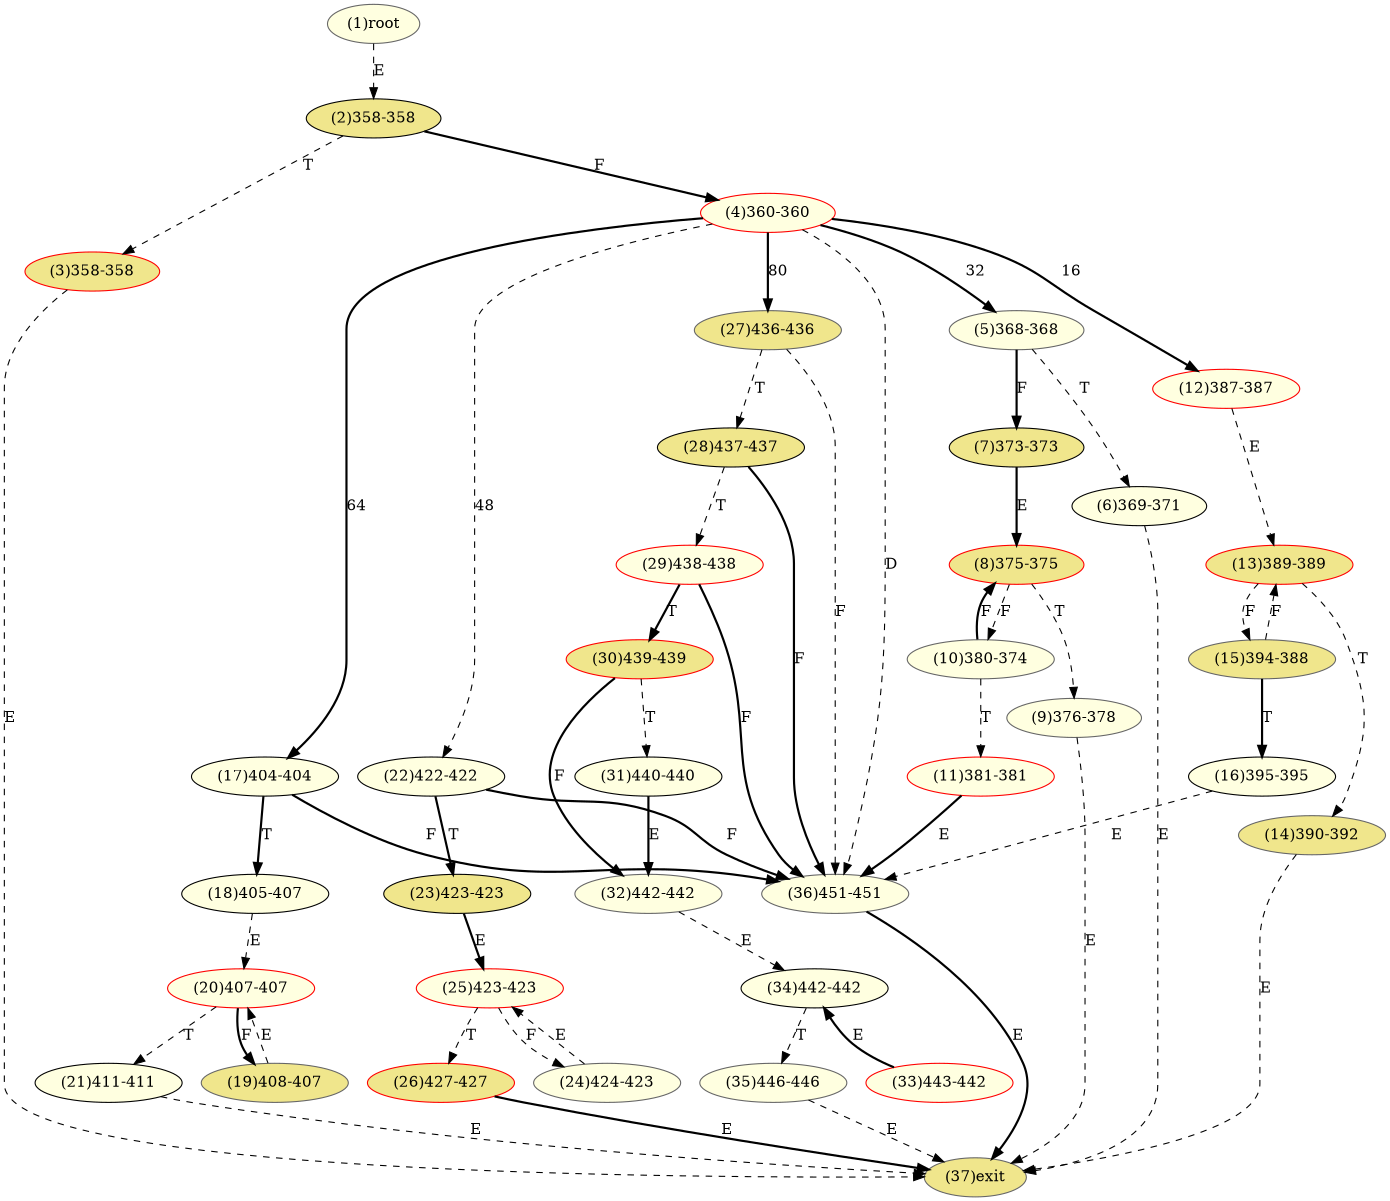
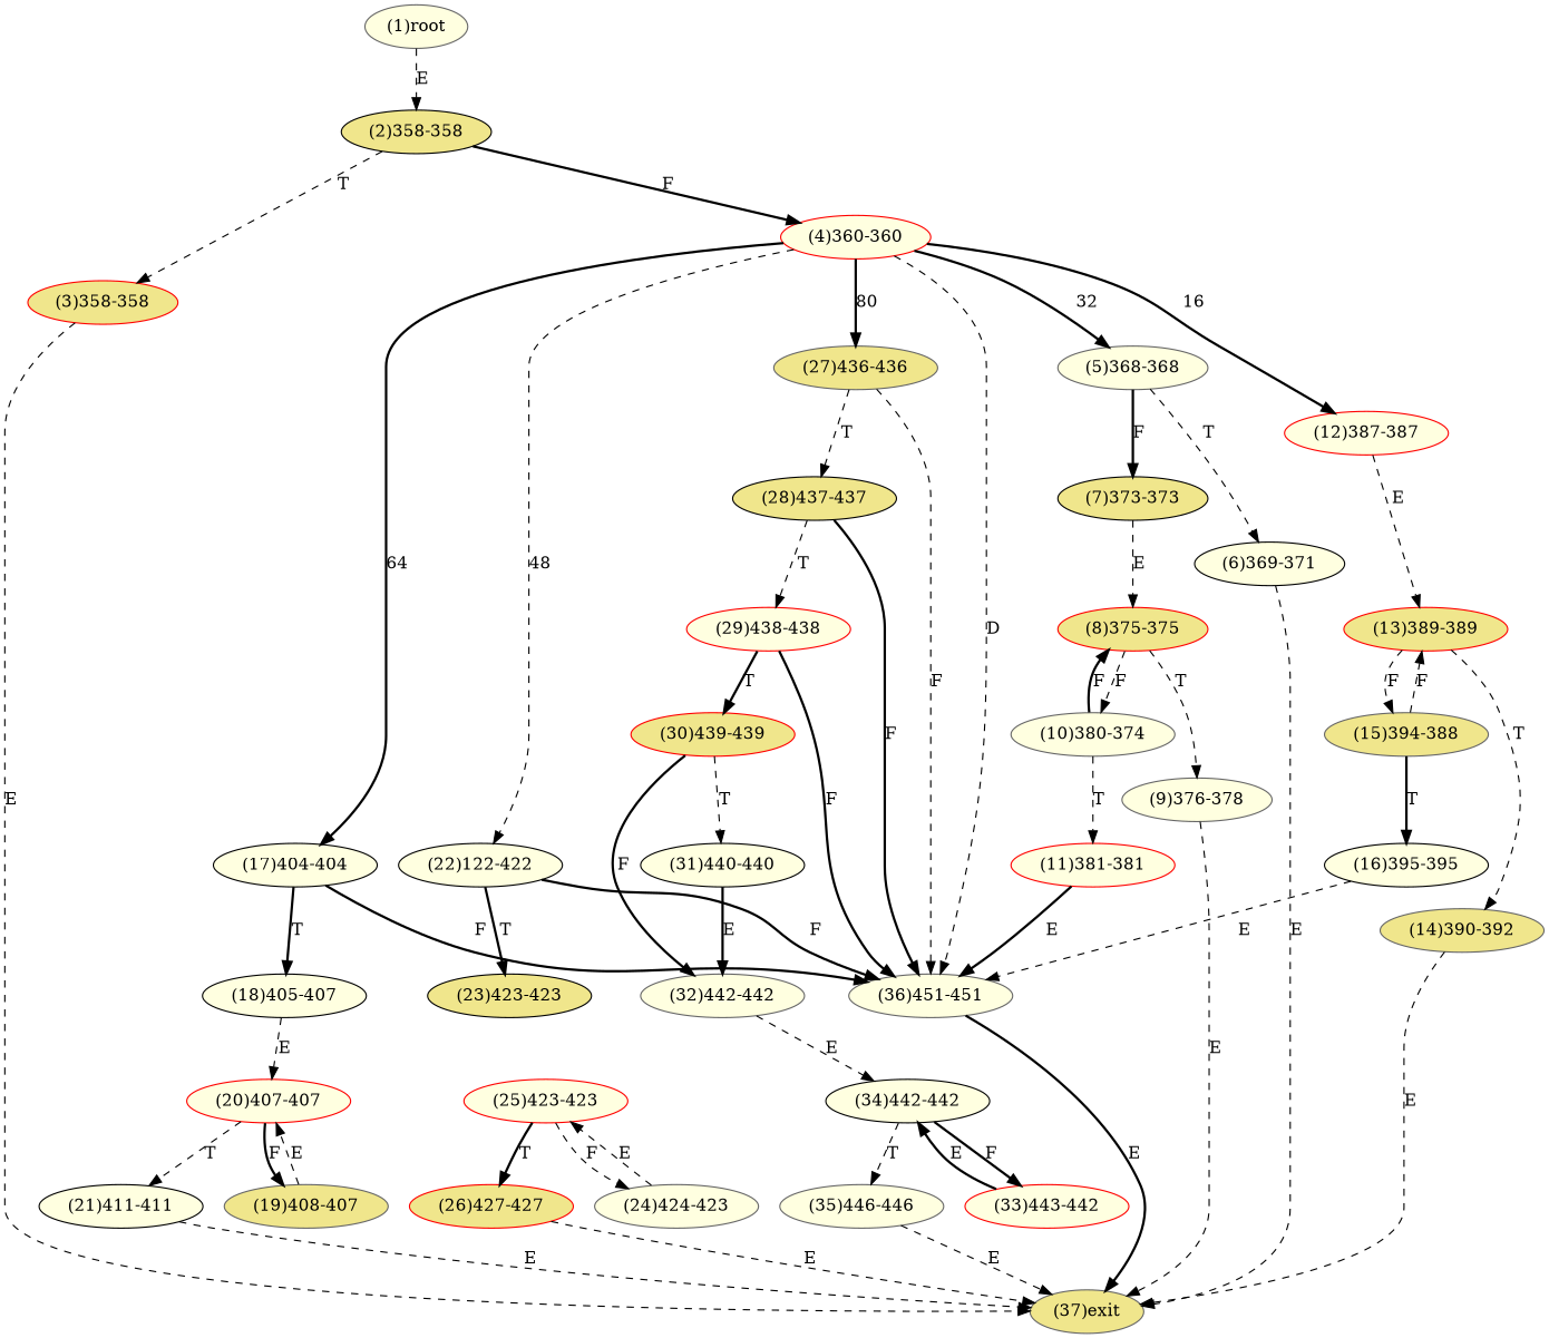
  digraph {
    node [color=gray40 fillcolor=lightyellow style=filled]
    edge [style=dashed]
    n1 [label="(1)root"]
    n2 [color=black fillcolor=khaki label="(2)358-358"]
    n3 [color=red fillcolor=khaki label="(3)358-358"]
    n4 [color=red label="(4)360-360"]
    n5 [fillcolor=khaki label="(37)exit"]
    n6 [label="(5)368-368"]
    n7 [color=red label="(12)387-387"]
    n8 [color=black label="(17)404-404"]
-   n9 [color=black label="(22)422-422"]
+   n9 [color=black label="(22)122-422"]
    n10 [fillcolor=khaki label="(27)436-436"]
    n11 [label="(36)451-451"]
    n12 [color=black label="(6)369-371"]
    n13 [color=black fillcolor=khaki label="(7)373-373"]
    n14 [color=red fillcolor=khaki label="(13)389-389"]
    n15 [color=black label="(18)405-407"]
    n16 [color=black fillcolor=khaki label="(23)423-423"]
    n17 [color=black fillcolor=khaki label="(28)437-437"]
    n18 [color=red fillcolor=khaki label="(8)375-375"]
    n19 [label="(9)376-378"]
    n20 [label="(10)380-374"]
    n21 [color=red label="(11)381-381"]
    n22 [fillcolor=khaki label="(14)390-392"]
    n23 [fillcolor=khaki label="(15)394-388"]
    n24 [color=black label="(16)395-395"]
    n25 [color=red label="(20)407-407"]
    n26 [fillcolor=khaki label="(19)408-407"]
    n27 [color=black label="(21)411-411"]
    n28 [color=red label="(25)423-423"]
    n29 [label="(24)424-423"]
    n30 [color=red fillcolor=khaki label="(26)427-427"]
    n31 [color=red label="(29)438-438"]
    n32 [color=red fillcolor=khaki label="(30)439-439"]
    n33 [color=black label="(31)440-440"]
    n34 [label="(32)442-442"]
    n35 [color=black label="(34)442-442"]
    n36 [label="(35)446-446"]
    n37 [color=red label="(33)443-442"]
    n1 -> n2 [label=E]
    n2 -> n3 [label=T]
    n2 -> n4 [label=F style=bold]
    n3 -> n5 [label=E]
    n4 -> n6 [label=32 style=bold]
    n4 -> n7 [label=16 style=bold]
    n4 -> n8 [label=64 style=bold]
    n4 -> n9 [label=48]
    n4 -> n10 [label=80 style=bold]
    n4 -> n11 [label=D]
    n6 -> n12 [label=T]
    n6 -> n13 [label=F style=bold]
    n7 -> n14 [label=E]
    n8 -> n11 [label=F style=bold]
    n8 -> n15 [label=T style=bold]
    n9 -> n11 [label=F style=bold]
    n9 -> n16 [label=T style=bold]
    n10 -> n11 [label=F]
    n10 -> n17 [label=T]
    n11 -> n5 [label=E style=bold]
    n12 -> n5 [label=E]
-   n13 -> n18 [label=E style=bold]
+   n13 -> n18 [label=E]
    n14 -> n22 [label=T]
    n14 -> n23 [label=F]
    n15 -> n25 [label=E]
-   n16 -> n28 [label=E style=bold]
    n17 -> n11 [label=F style=bold]
    n17 -> n31 [label=T]
    n18 -> n19 [label=T]
    n18 -> n20 [label=F]
    n19 -> n5 [label=E]
    n20 -> n18 [label=F style=bold]
    n20 -> n21 [label=T]
    n21 -> n11 [label=E style=bold]
    n22 -> n5 [label=E]
    n23 -> n14 [label=F]
    n23 -> n24 [label=T style=bold]
    n24 -> n11 [label=E]
    n25 -> n26 [label=F style=bold]
    n25 -> n27 [label=T]
    n26 -> n25 [label=E]
    n27 -> n5 [label=E]
    n28 -> n29 [label=F]
-   n28 -> n30 [label=T]
+   n28 -> n30 [label=T style=bold]
    n29 -> n28 [label=E]
-   n30 -> n5 [label=E style=bold]
+   n30 -> n5 [label=E]
    n31 -> n11 [label=F style=bold]
    n31 -> n32 [label=T style=bold]
    n32 -> n33 [label=T]
    n32 -> n34 [label=F style=bold]
    n33 -> n34 [label=E style=bold]
    n34 -> n35 [label=E]
    n35 -> n36 [label=T]
+   n35 -> n37 [label=F style=bold]
    n36 -> n5 [label=E]
    n37 -> n35 [label=E style=bold]
  }
